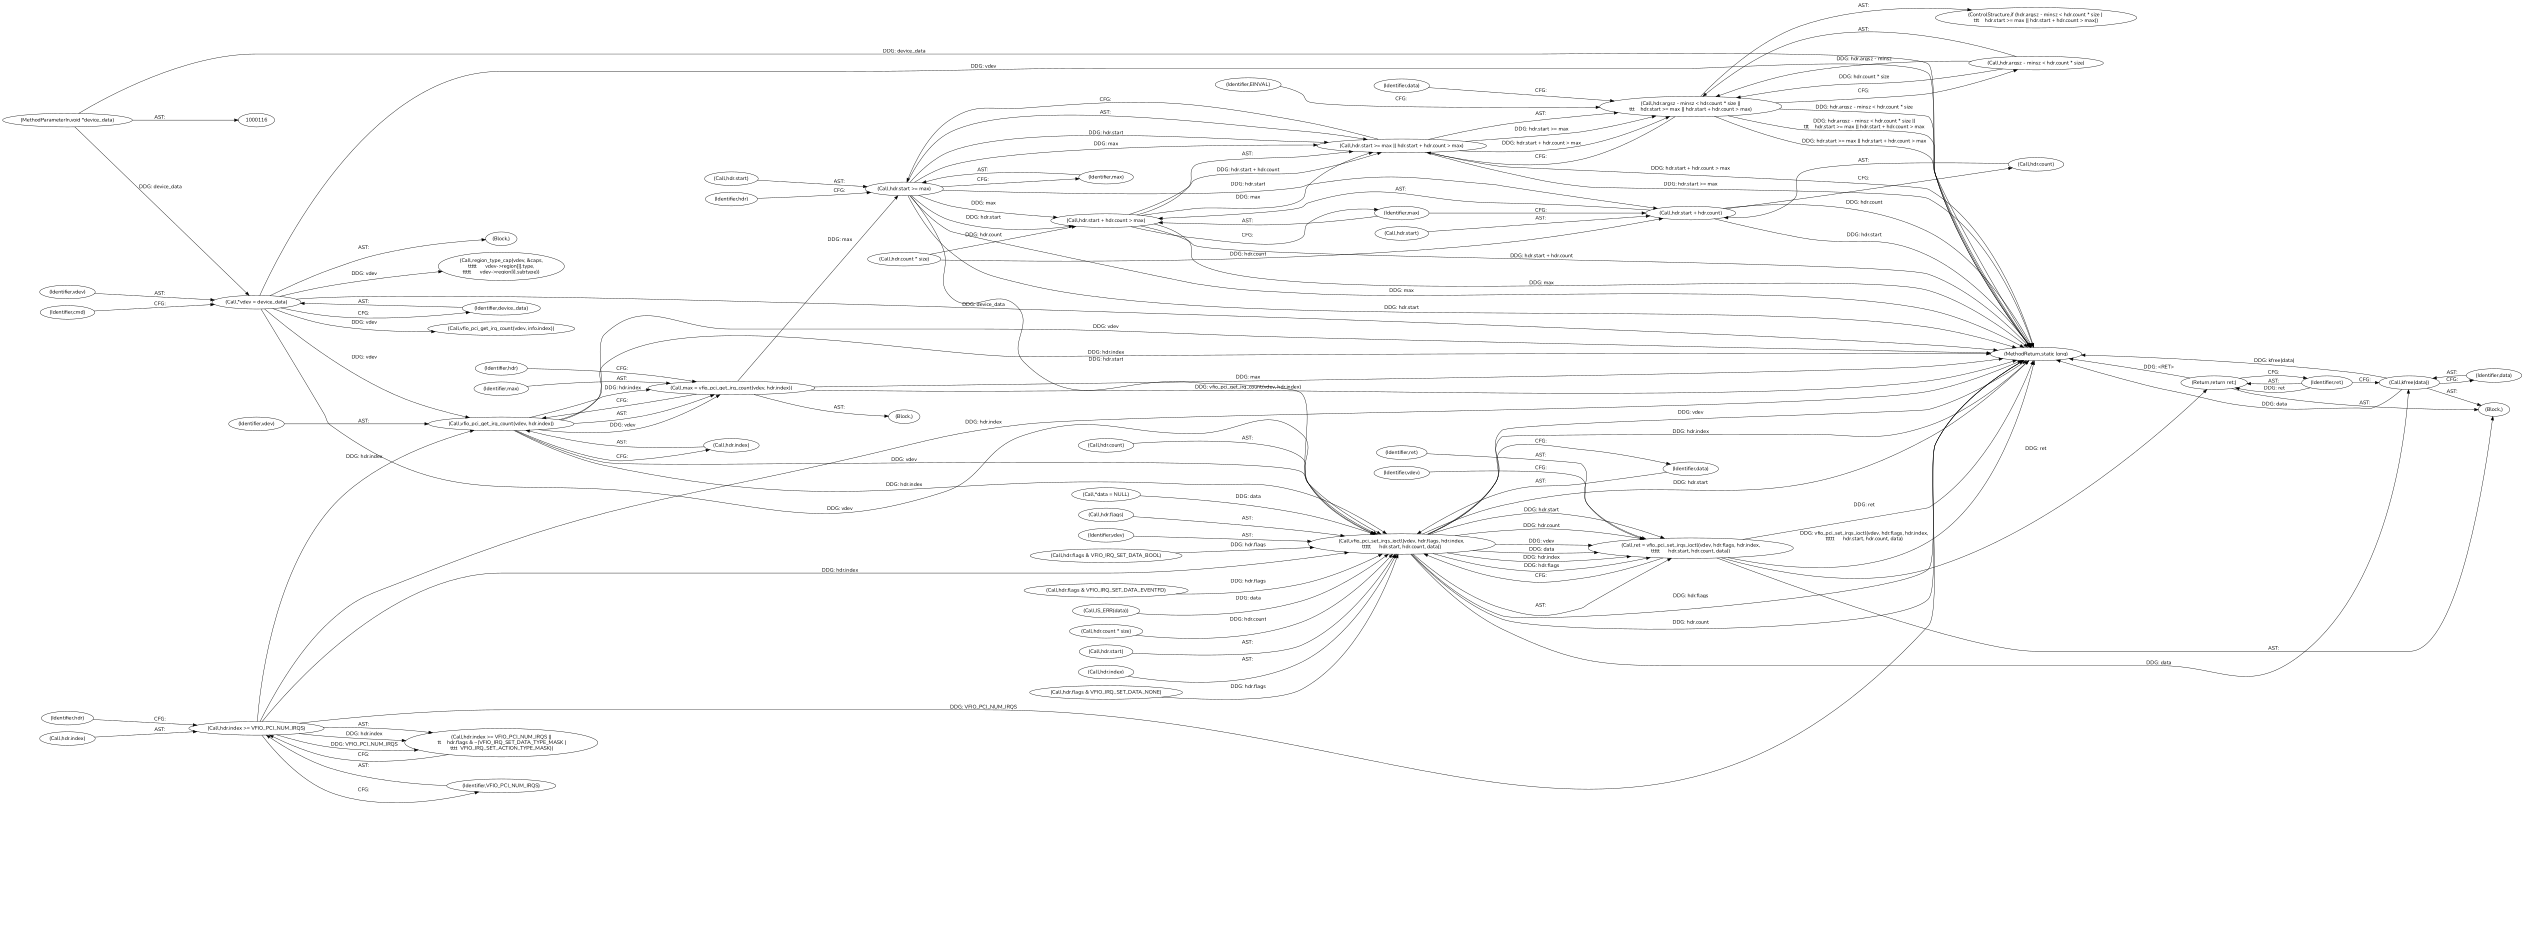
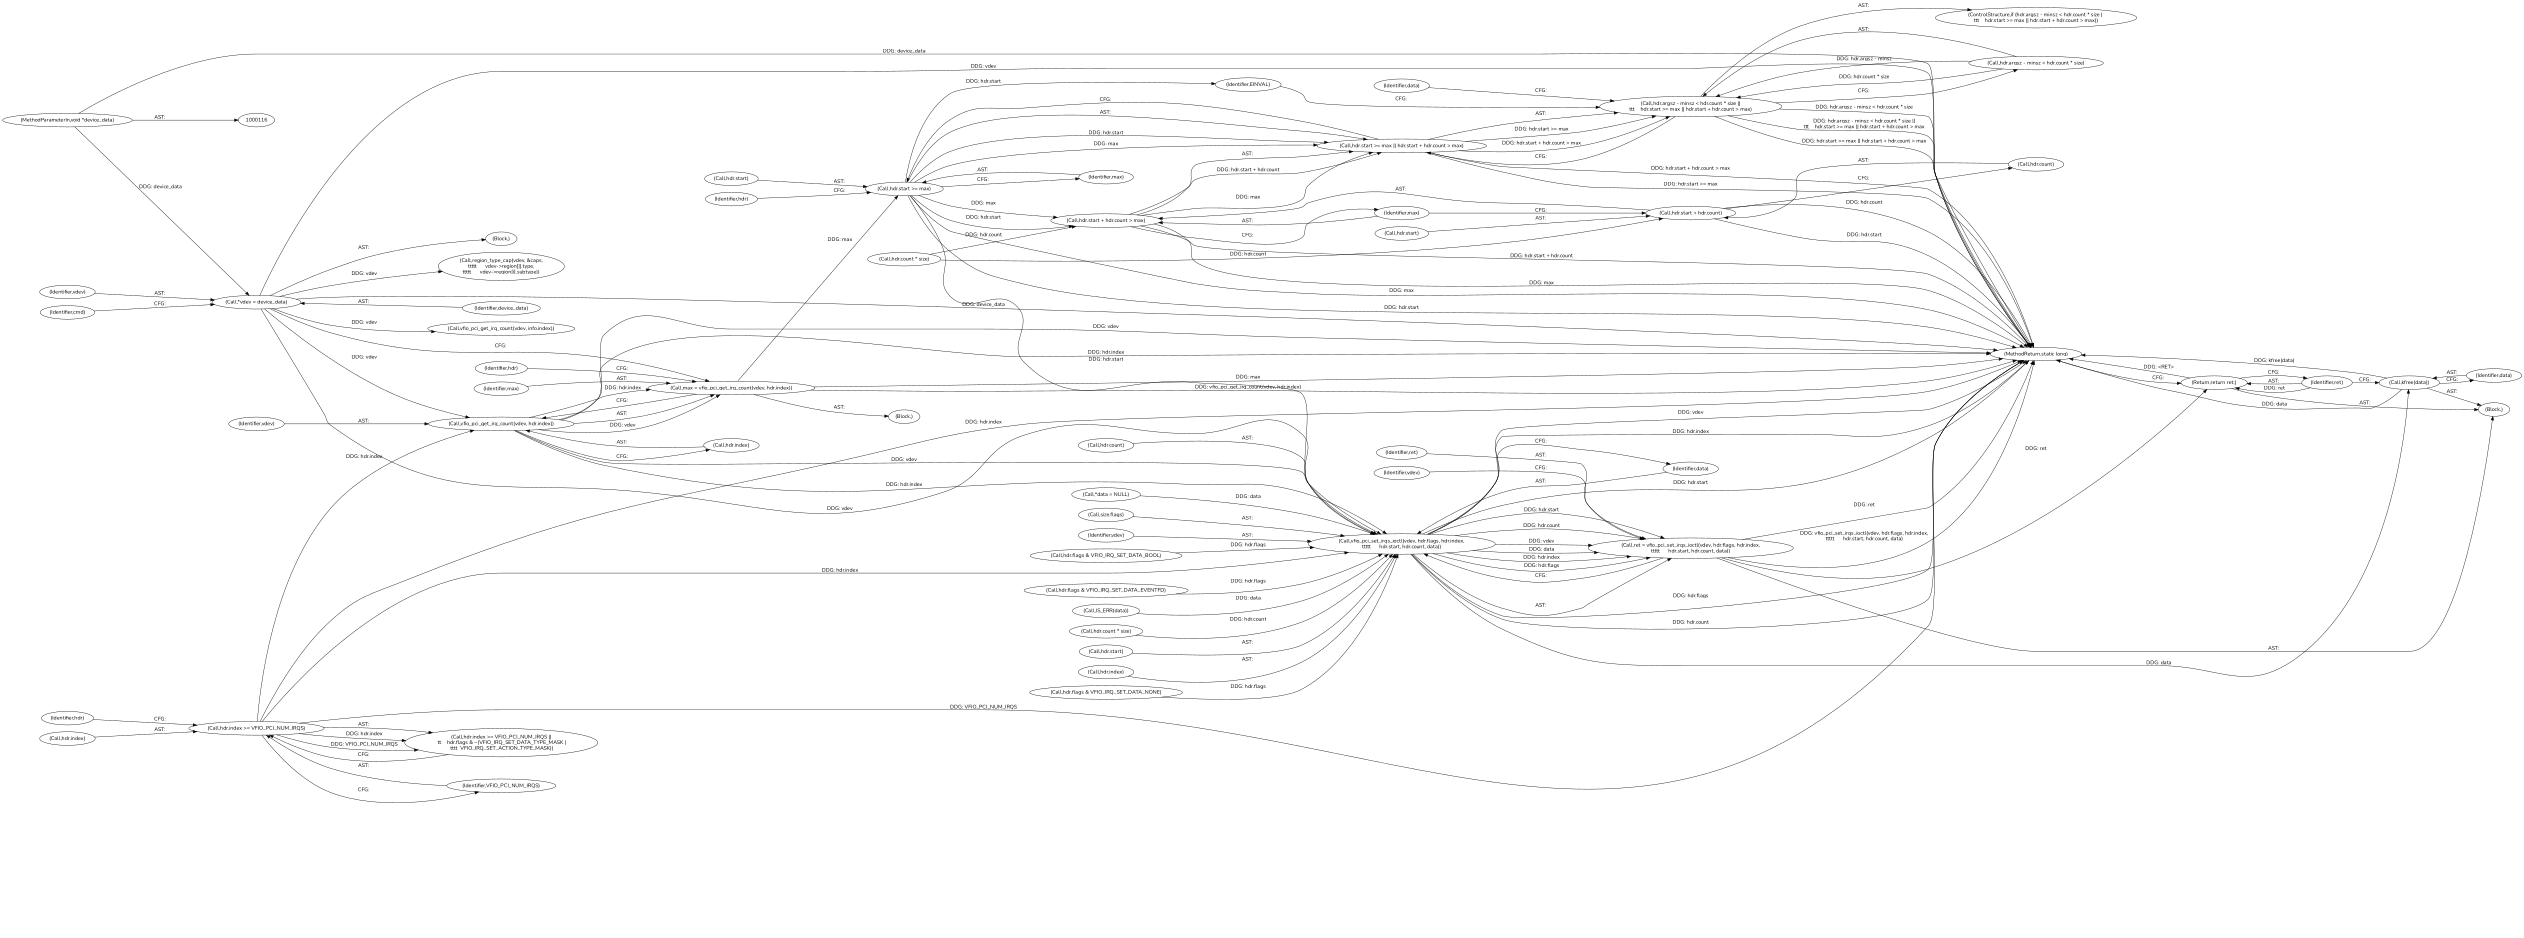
  digraph {
    fontname=Nunito
    rankdir=LR
    node [fontname=Nunito]
    edge [fontname=Nunito]
    n1 [label="(Call,vfio_pci_get_irq_count(vdev, hdr.index))"]
    n2 [label="(Call,max = vfio_pci_get_irq_count(vdev, hdr.index))"]
    n3 [label="(Call,vfio_pci_set_irqs_ioctl(vdev, hdr.flags, hdr.index,\n\t\t\t\t\t      hdr.start, hdr.count, data))"]
    n4 [label="(Call,hdr.index)"]
    n5 [label="(MethodReturn,static long)"]
    n6 [label="(Call,hdr.start >= max)"]
    n7 [label="(Block,)"]
    n8 [label="(Call,ret = vfio_pci_set_irqs_ioctl(vdev, hdr.flags, hdr.index,\n\t\t\t\t\t      hdr.start, hdr.count, data))"]
    n9 [label="(Call,kfree(data))"]
    n10 [label="(Identifier,data)"]
    n11 [label="(Return,return ret;)"]
    n12 [label="(Call,*vdev = device_data)"]
    n13 [label="(Identifier,device_data)"]
    n14 [label="(Call,vfio_pci_get_irq_count(vdev, info.index))"]
    n15 [label="(Block,)"]
    n16 [label="(Call,region_type_cap(vdev, &caps,\n\t\t\t\t\t      vdev->region[i].type,\n\t\t\t\t\t      vdev->region[i].subtype))"]
    n17 [label="(MethodParameterIn,void *device_data)"]
    1000116
    n19 [label="(Call,hdr.index >= VFIO_PCI_NUM_IRQS)"]
    n20 [label="(Identifier,VFIO_PCI_NUM_IRQS)"]
    n21 [label="(Call,hdr.index >= VFIO_PCI_NUM_IRQS ||\n \t\t    hdr.flags & ~(VFIO_IRQ_SET_DATA_TYPE_MASK |\n \t\t\t\t  VFIO_IRQ_SET_ACTION_TYPE_MASK))"]
    n22 [label="(Call,hdr.start >= max || hdr.start + hdr.count > max)"]
    n23 [label="(Call,hdr.start + hdr.count > max)"]
    n24 [label="(Call,hdr.start + hdr.count)"]
    n25 [label="(Identifier,max)"]
    n26 [label="(Call,hdr.argsz - minsz < hdr.count * size ||\n\t\t\t    hdr.start >= max || hdr.start + hdr.count > max)"]
    n27 [label="(Identifier,max)"]
    n28 [label="(Call,hdr.count)"]
    n29 [label="(Call,hdr.argsz - minsz < hdr.count * size)"]
    n30 [label="(ControlStructure,if (hdr.argsz - minsz < hdr.count * size ||\n\t\t\t    hdr.start >= max || hdr.start + hdr.count > max))"]
    n31 [label="(Block,)"]
    n32 [label="(Identifier,data)"]
    n33 [label="(Identifier,ret)"]
    n34 [label="(Identifier,hdr)"]
    n35 [label="(Call,hdr.count)"]
    n36 [label="(Call,hdr.start)"]
    n37 [label="(Identifier,data)"]
    n38 [label="(Call,*data = NULL)"]
    n39 [label="(Identifier,EINVAL)"]
    n40 [label="(Identifier,max)"]
-   n41 [label="(Call,hdr.flags)"]
+   n41 [label="(Call,size.flags)"]
    n42 [label="(Call,hdr.start)"]
    n43 [label="(Identifier,vdev)"]
    n44 [label="(Call,hdr.flags & VFIO_IRQ_SET_DATA_BOOL)"]
    n45 [label="(Identifier,hdr)"]
    n46 [label="(Identifier,hdr)"]
    n47 [label="(Call,hdr.count * size)"]
    n48 [label="(Identifier,ret)"]
    n49 [label="(Identifier,vdev)"]
    n50 [label="(Call,hdr.index)"]
    n51 [label="(Call,hdr.flags & VFIO_IRQ_SET_DATA_EVENTFD)"]
    n52 [label="(Call,IS_ERR(data))"]
    n53 [label="(Call,hdr.count * size)"]
    n54 [label="(Identifier,vdev)"]
    n55 [label="(Identifier,vdev)"]
    n56 [label="(Call,hdr.start)"]
    n57 [label="(Call,hdr.index)"]
    n58 [label="(Call,hdr.flags & VFIO_IRQ_SET_DATA_NONE)"]
    n59 [label="(Identifier,cmd)"]
    n1 -> n2 [label="AST: "]
    n1 -> n2 [label="DDG: vdev"]
    n1 -> n2 [label="DDG: hdr.index"]
    n1 -> n3 [label="DDG: vdev"]
    n1 -> n3 [label="DDG: hdr.index"]
    n1 -> n4 [label="CFG: "]
    n1 -> n5 [label="DDG: vdev"]
    n1 -> n5 [label="DDG: hdr.index"]
    n2 -> n1 [label="CFG: "]
    n2 -> n5 [label="DDG: vfio_pci_get_irq_count(vdev, hdr.index)"]
    n2 -> n5 [label="DDG: max"]
    n2 -> n6 [label="DDG: max"]
    n2 -> n7 [label="AST: "]
    n3 -> n5 [label="DDG: hdr.index"]
    n3 -> n5 [label="DDG: hdr.start"]
    n3 -> n5 [label="DDG: hdr.flags"]
    n3 -> n5 [label="DDG: hdr.count"]
    n3 -> n5 [label="DDG: vdev"]
    n3 -> n8 [label="AST: "]
    n3 -> n8 [label="DDG: hdr.start"]
    n3 -> n8 [label="DDG: hdr.count"]
    n3 -> n8 [label="DDG: vdev"]
    n3 -> n8 [label="DDG: data"]
    n3 -> n8 [label="DDG: hdr.index"]
    n3 -> n8 [label="DDG: hdr.flags"]
    n3 -> n9 [label="DDG: data"]
    n3 -> n10 [label="CFG: "]
    n4 -> n1 [label="AST: "]
+   n5 -> n11 [label="CFG: "]
    n6 -> n3 [label="DDG: hdr.start"]
    n6 -> n5 [label="DDG: max"]
    n6 -> n5 [label="DDG: hdr.start"]
    n6 -> n22 [label="AST: "]
    n6 -> n22 [label="DDG: hdr.start"]
    n6 -> n22 [label="DDG: max"]
    n6 -> n23 [label="DDG: hdr.start"]
    n6 -> n23 [label="DDG: max"]
-   n6 -> n24 [label="DDG: hdr.start"]
+   n6 -> n39 [label="DDG: hdr.start"]
    n6 -> n25 [label="CFG: "]
    n8 -> n3 [label="CFG: "]
    n8 -> n5 [label="DDG: ret"]
    n8 -> n5 [label="DDG: vfio_pci_set_irqs_ioctl(vdev, hdr.flags, hdr.index,\n\t\t\t\t\t      hdr.start, hdr.count, data)"]
    n8 -> n11 [label="DDG: ret"]
    n8 -> n31 [label="AST: "]
    n9 -> n5 [label="DDG: data"]
    n9 -> n5 [label="DDG: kfree(data)"]
    n9 -> n31 [label="AST: "]
    n9 -> n32 [label="CFG: "]
    n10 -> n3 [label="AST: "]
    n11 -> n5 [label="DDG: <RET>"]
    n11 -> n31 [label="AST: "]
    n11 -> n33 [label="CFG: "]
    n12 -> n1 [label="DDG: vdev"]
    n12 -> n3 [label="DDG: vdev"]
    n12 -> n5 [label="DDG: vdev"]
    n12 -> n5 [label="DDG: device_data"]
-   n12 -> n13 [label="CFG: "]
+   n12 -> n2 [label="CFG: "]
    n12 -> n14 [label="DDG: vdev"]
    n12 -> n15 [label="AST: "]
    n12 -> n16 [label="DDG: vdev"]
    n13 -> n12 [label="AST: "]
    n17 -> n5 [label="DDG: device_data"]
    n17 -> n12 [label="DDG: device_data"]
    n17 -> 1000116 [label="AST: "]
    n19 -> n1 [label="DDG: hdr.index"]
    n19 -> n3 [label="DDG: hdr.index"]
    n19 -> n5 [label="DDG: hdr.index"]
    n19 -> n5 [label="DDG: VFIO_PCI_NUM_IRQS"]
    n19 -> n20 [label="CFG: "]
    n19 -> n21 [label="AST: "]
    n19 -> n21 [label="DDG: hdr.index"]
    n19 -> n21 [label="DDG: VFIO_PCI_NUM_IRQS"]
    n20 -> n19 [label="AST: "]
    n21 -> n19 [label="CFG: "]
    n22 -> n5 [label="DDG: hdr.start + hdr.count > max"]
    n22 -> n5 [label="DDG: hdr.start >= max"]
    n22 -> n6 [label="CFG: "]
    n22 -> n26 [label="AST: "]
    n22 -> n26 [label="DDG: hdr.start >= max"]
    n22 -> n26 [label="DDG: hdr.start + hdr.count > max"]
    n23 -> n5 [label="DDG: hdr.start + hdr.count"]
    n23 -> n5 [label="DDG: max"]
    n23 -> n22 [label="AST: "]
    n23 -> n22 [label="DDG: hdr.start + hdr.count"]
    n23 -> n22 [label="DDG: max"]
    n23 -> n27 [label="CFG: "]
    n24 -> n5 [label="DDG: hdr.start"]
    n24 -> n5 [label="DDG: hdr.count"]
    n24 -> n23 [label="AST: "]
    n24 -> n28 [label="CFG: "]
    n25 -> n6 [label="AST: "]
    n26 -> n5 [label="DDG: hdr.argsz - minsz < hdr.count * size"]
    n26 -> n5 [label="DDG: hdr.argsz - minsz < hdr.count * size ||\n\t\t\t    hdr.start >= max || hdr.start + hdr.count > max"]
    n26 -> n5 [label="DDG: hdr.start >= max || hdr.start + hdr.count > max"]
    n26 -> n22 [label="CFG: "]
    n26 -> n29 [label="CFG: "]
    n26 -> n30 [label="AST: "]
    n27 -> n23 [label="AST: "]
    n27 -> n24 [label="CFG: "]
    n28 -> n24 [label="AST: "]
    n29 -> n26 [label="AST: "]
    n29 -> n26 [label="DDG: hdr.argsz - minsz"]
    n29 -> n26 [label="DDG: hdr.count * size"]
    n32 -> n9 [label="AST: "]
    n33 -> n9 [label="CFG: "]
    n33 -> n11 [label="AST: "]
    n33 -> n11 [label="DDG: ret"]
    n34 -> n19 [label="CFG: "]
    n35 -> n3 [label="AST: "]
    n36 -> n6 [label="AST: "]
    n37 -> n26 [label="CFG: "]
    n38 -> n3 [label="DDG: data"]
    n39 -> n26 [label="CFG: "]
    n40 -> n2 [label="AST: "]
    n41 -> n3 [label="AST: "]
    n42 -> n24 [label="AST: "]
    n43 -> n3 [label="AST: "]
    n44 -> n3 [label="DDG: hdr.flags"]
    n45 -> n2 [label="CFG: "]
    n46 -> n6 [label="CFG: "]
    n47 -> n23 [label="DDG: hdr.count"]
    n47 -> n24 [label="DDG: hdr.count"]
    n48 -> n8 [label="AST: "]
    n49 -> n1 [label="AST: "]
    n50 -> n19 [label="AST: "]
    n51 -> n3 [label="DDG: hdr.flags"]
    n52 -> n3 [label="DDG: data"]
    n53 -> n3 [label="DDG: hdr.count"]
    n54 -> n12 [label="AST: "]
    n55 -> n8 [label="CFG: "]
    n56 -> n3 [label="AST: "]
    n57 -> n3 [label="AST: "]
    n58 -> n3 [label="DDG: hdr.flags"]
    n59 -> n12 [label="CFG: "]
  }
